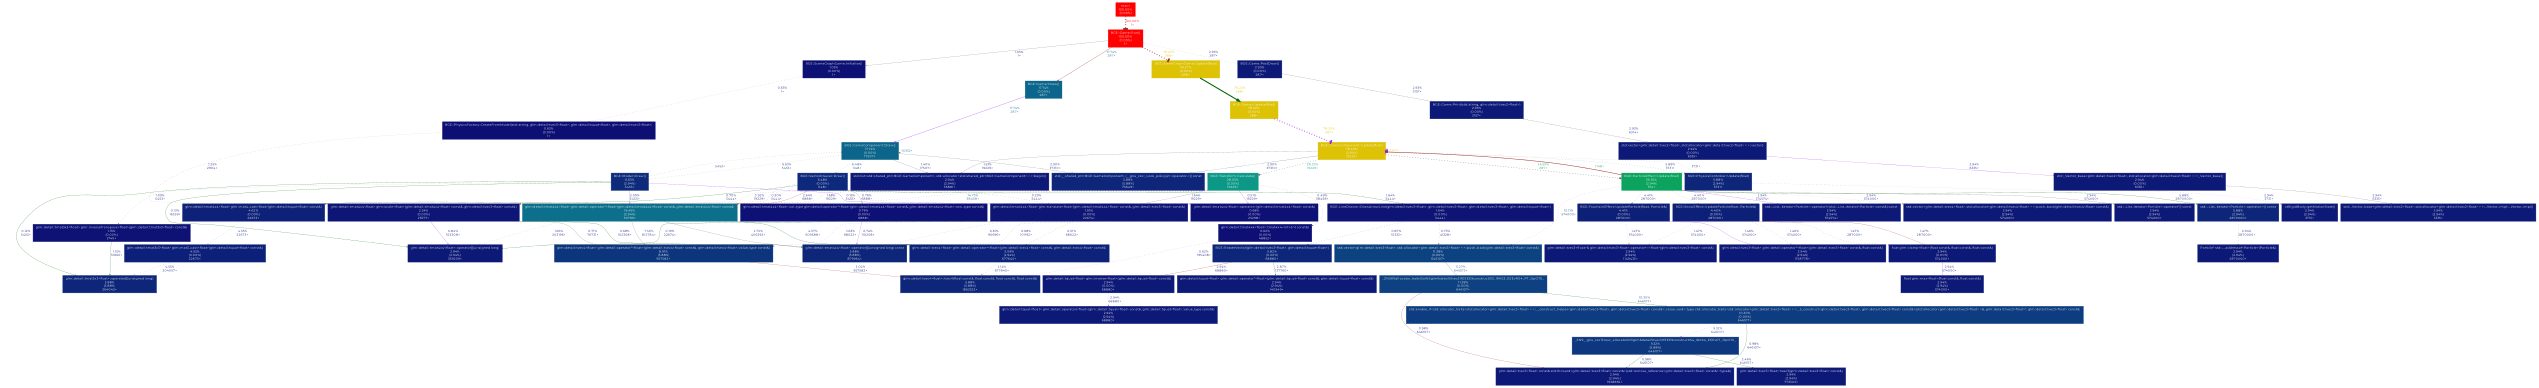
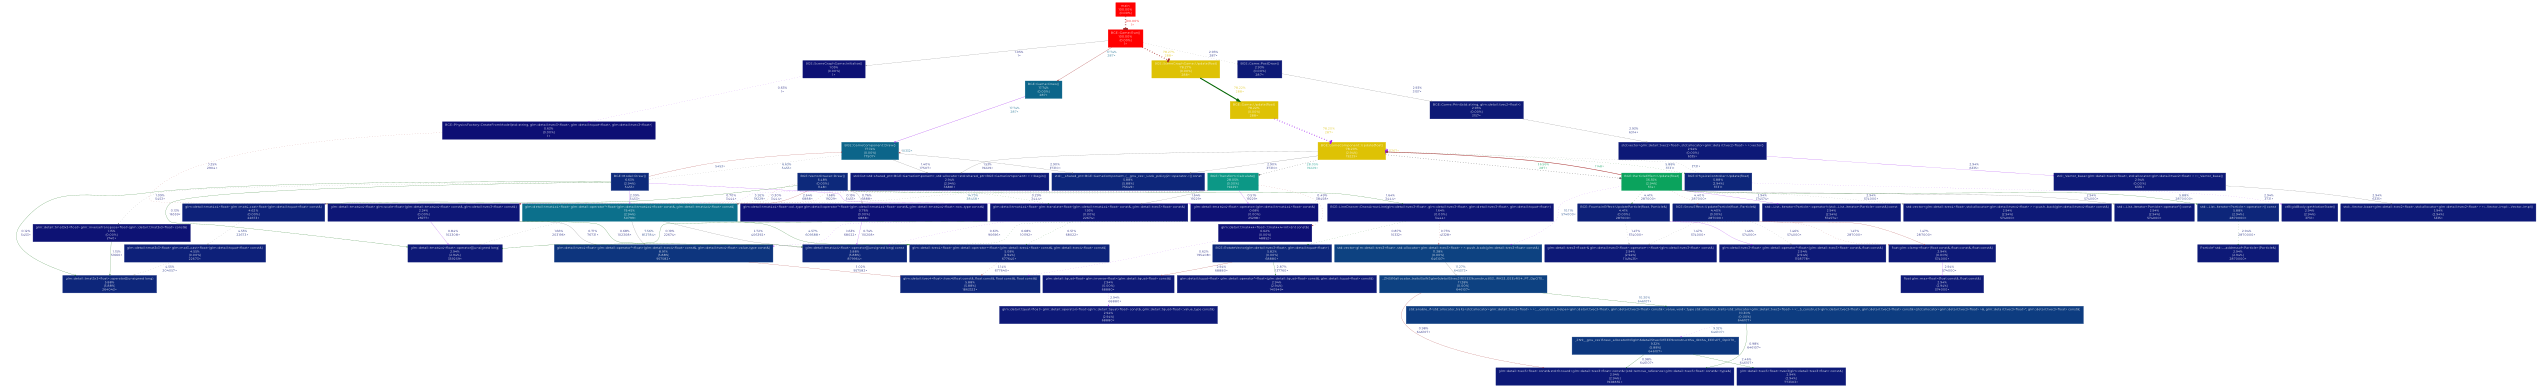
  digraph {
    fontname=Montserrat
    nodesep=0.125
    ranksep=0.25
    node [color="#0d1977" fontcolor="#ffffff" fontname=Montserrat fontsize=10.00 shape=box style=filled]
    edge [arrowhead=diamond arrowsize=0.35 color=gray40 fontcolor="#0d1977" fontname=Montserrat fontsize=10.00 labeldistance=0.50 penwidth=0.50 style=solid]
    n1 [color="#ff0000" height=0 label="main\n100.00%\n(0.00%)" width=0]
    n2 [color="#ff0000" height=0 label="BGE::Game::Run()\n100.00%\n(0.00%)\n1×" width=0]
    n3 [color="#0c658a" height=0 label="BGE::Game::Draw()\n17.74%\n(0.00%)\n287×" width=0]
    n4 [color="#dec205" height=0 label="BGE::SceneGraphGame::Update(float)\n78.27%\n(0.00%)\n288×" width=0]
    n5 [color="#0d1976" height=0 label="BGE::Game::PostDraw()\n2.93%\n(0.00%)\n287×" width=0]
    n6 [color="#0d1174" height=0 label="BGE::SceneGraphGame::Initialise()\n1.05%\n(0.00%)\n1×" width=0]
    n7 [color="#0c658a" height=0 label="BGE::GameComponent::Draw()\n17.74%\n(0.00%)\n17507×" width=0]
    n8 [color="#dec205" height=0 label="BGE::Game::Update(float)\n78.22%\n(0.00%)\n288×" width=0]
    n9 [color="#0d1976" height=0 label="BGE::Game::Print(std::string, glm::detail::tvec2<float>)\n2.93%\n(0.00%)\n3157×" width=0]
    n10 [color="#0d0f74" height=0 label="BGE::PhysicsFactory::CreateFromModel(std::string, glm::detail::tvec3<float>, glm::detail::tquat<float>, glm::detail::tvec3<float>)\n0.63%\n(0.00%)\n1×" width=0]
    n11 [height=0 label="std::list<std::shared_ptr<BGE::GameComponent>, std::allocator<std::shared_ptr<BGE::GameComponent> > >::begin()\n2.94%\n(2.94%)\n36881×" width=0]
    n12 [color="#0d267a" height=0 label="std::__shared_ptr<BGE::GameComponent, (__gnu_cxx::_Lock_policy)2>::operator->() const\n5.88%\n(5.88%)\n75649×" width=0]
    n13 [color="#0d2a7b" height=0 label="BGE::Model::Draw()\n6.63%\n(2.94%)\n5453×" width=0]
    n14 [color="#0d297b" height=0 label="BGE::VectorDrawer::Draw()\n6.48%\n(0.00%)\n1148×" width=0]
    n15 [color="#dec205" height=0 label="BGE::GameComponent::Update(float)\n78.20%\n(2.94%)\n19229×" width=0]
    n16 [height=0 label="std::vector<glm::detail::tvec2<float>, std::allocator<glm::detail::tvec2<float> > >::vector()\n2.94%\n(0.00%)\n6335×" width=0]
    n17 [color="#0d1676" height=0 label="glm::detail::tmat4x4<float> glm::scale<float>(glm::detail::tmat4x4<float> const&, glm::detail::tvec3<float> const&)\n2.24%\n(0.00%)\n25577×" width=0]
    n18 [color="#0ba35d" height=0 label="BGE::ParticleEffect::Update(float)\n36.55%\n(2.94%)\n574×" width=0]
    n19 [color="#0c9886" height=0 label="BGE::Transform::Calculate()\n28.05%\n(0.00%)\n19229×" width=0]
    n20 [color="#0d267a" height=0 label="BGE::PhysicsController::Update(float)\n5.88%\n(2.94%)\n3731×" width=0]
    n21 [color="#0d2078" height=0 label="BGE::SnowEffect::UpdateParticle(float, Particle&)\n4.40%\n(0.00%)\n287000×" width=0]
    n22 [height=0 label="std::_List_iterator<Particle>::operator!=(std::_List_iterator<Particle> const&) const\n2.94%\n(2.94%)\n574574×" width=0]
    n23 [height=0 label="std::vector<glm::detail::tvec4<float>, std::allocator<glm::detail::tvec4<float> > >::push_back(glm::detail::tvec4<float> const&)\n2.94%\n(2.94%)\n574000×" width=0]
    n24 [color="#0d4281" height=0 label="std::vector<glm::detail::tvec3<float>, std::allocator<glm::detail::tvec3<float> > >::push_back(glm::detail::tvec3<float> const&)\n11.38%\n(0.00%)\n646107×" width=0]
    n25 [height=0 label="std::_List_iterator<Particle>::operator*() const\n2.94%\n(2.94%)\n574000×" width=0]
    n26 [color="#0d267a" height=0 label="std::_List_iterator<Particle>::operator->() const\n5.88%\n(2.94%)\n2870000×" width=0]
    n27 [color="#0d2078" height=0 label="BGE::FountainEffect::UpdateParticle(float, Particle&)\n4.41%\n(0.00%)\n287000×" width=0]
    n28 [color="#0c708c" height=0 label="glm::detail::tmat4x4<float> glm::detail::operator*<float>(glm::detail::tmat4x4<float> const&, glm::detail::tmat4x4<float> const&)\n19.45%\n(2.94%)\n50799×" width=0]
    n29 [color="#0d1074" height=0 label="glm::detail::tmat4x4<float>::operator=(glm::detail::tmat4x4<float> const&)\n0.68%\n(0.00%)\n25298×" width=0]
    n30 [color="#0d1575" height=0 label="glm::detail::tmat4x4<float> glm::translate<float>(glm::detail::tmat4x4<float> const&, glm::detail::tvec3<float> const&)\n1.93%\n(0.00%)\n22674×" width=0]
    n31 [color="#0d2179" height=0 label="glm::detail::tmat4x4<float> glm::mat4_cast<float>(glm::detail::tquat<float> const&)\n4.62%\n(0.00%)\n22673×" width=0]
    n32 [color="#0d0f74" height=0 label="glm::detail::tmat4x4<float>::tmat4x4<int>(int const&)\n0.62%\n(0.00%)\n48852×" width=0]
    n33 [height=0 label="btRigidBody::getMotionState()\n2.94%\n(2.94%)\n3731×" width=0]
    n34 [height=0 label="float glm::clamp<float>(float const&, float const&, float const&)\n2.94%\n(0.00%)\n574000×" width=0]
    n35 [height=0 label="glm::detail::tvec3<float> glm::detail::operator*<float>(glm::detail::tvec3<float> const&, float const&)\n2.94%\n(2.94%)\n1158778×" width=0]
    n36 [height=0 label="glm::detail::tvec3<float>& glm::detail::tvec3<float>::operator+=<float>(glm::detail::tvec3<float> const&)\n2.94%\n(2.94%)\n1149435×" width=0]
    n37 [color="#0d4181" height=0 label="_ZNSt16allocator_traitsISaIN3glm6detail5tvec3IfEEEE9constructIS3_IRKS3_EEEvRS4_PT_DpOT0_\n11.28%\n(0.00%)\n646107×" width=0]
    n38 [height=0 label="Particle* std::__addressof<Particle>(Particle&)\n2.94%\n(2.94%)\n2870000×" width=0]
    n39 [height=0 label="glm::detail::tmat4x4<float>::operator[](unsigned long)\n2.94%\n(2.94%)\n359259×" width=0]
    n40 [color="#0d357e" height=0 label="glm::detail::tvec4<float> glm::detail::operator*<float>(glm::detail::tvec4<float> const&, glm::detail::tvec4<float>::value_type const&)\n8.91%\n(5.88%)\n957582×" width=0]
    n41 [color="#0d267a" height=0 label="glm::detail::tmat4x4<float>::operator[](unsigned long) const\n5.88%\n(5.88%)\n879964×" width=0]
    n42 [color="#0d2379" height=0 label="glm::detail::tvec4<float> glm::detail::operator+<float>(glm::detail::tvec4<float> const&, glm::detail::tvec4<float> const&)\n5.08%\n(2.94%)\n677640×" width=0]
    n43 [color="#0d2079" height=0 label="glm::detail::tmat3x3<float> glm::mat3_cast<float>(glm::detail::tquat<float> const&)\n4.55%\n(0.00%)\n22673×" width=0]
    n44 [color="#0d267a" height=0 label="glm::detail::tvec4<float>::tvec4(float const&, float const&, float const&, float const&)\n5.88%\n(5.88%)\n1863323×" width=0]
    n45 [height=0 label="float glm::max<float>(float const&, float const&)\n2.94%\n(2.94%)\n574000×" width=0]
    n46 [height=0 label="glm::detail::tvec3<float> const& std::forward<glm::detail::tvec3<float> const&>(std::remove_reference<glm::detail::tvec3<float> const&>::type&)\n2.94%\n(2.94%)\n1938855×" width=0]
    n47 [color="#0d3c80" height=0 label="std::enable_if<std::allocator_traits<std::allocator<glm::detail::tvec3<float> > >::__construct_helper<glm::detail::tvec3<float>, glm::detail::tvec3<float> const&>::value, void>::type std::allocator_traits<std::allocator<glm::detail::tvec3<float> > >::_S_construct<glm::detail::tvec3<float>, glm::detail::tvec3<float> const&>(std::allocator<glm::detail::tvec3<float> >&, glm::detail::tvec3<float>*, glm::detail::tvec3<float> const&)\n10.30%\n(0.00%)\n646107×" width=0]
    n48 [height=0 label="glm::detail::tvec3<float>::tvec3(glm::detail::tvec3<float> const&)\n2.94%\n(2.94%)\n773303×" width=0]
    n49 [color="#0d267a" height=0 label="BGE::RotateVector(glm::detail::tvec3<float>, glm::detail::tquat<float>)\n5.82%\n(0.00%)\n68880×" width=0]
    n50 [height=0 label="glm::detail::tquat<float> glm::detail::operator*<float>(glm::detail::tquat<float> const&, glm::detail::tquat<float> const&)\n2.94%\n(2.94%)\n140949×" width=0]
    n51 [height=0 label="glm::detail::tquat<float> glm::inverse<float>(glm::detail::tquat<float> const&)\n2.94%\n(0.00%)\n68880×" width=0]
    n52 [color="#0d267a" height=0 label="glm::detail::tmat3x3<float>::operator[](unsigned long)\n5.88%\n(5.88%)\n264043×" width=0]
    n53 [color="#0d1274" height=0 label="glm::detail::tmat3x3<float> glm::inverseTranspose<float>(glm::detail::tmat3x3<float> const&)\n1.15%\n(0.00%)\n5740×" width=0]
    n54 [color="#0d1475" height=0 label="BGE::LineDrawer::DrawArrowLine(glm::detail::tvec3<float>, glm::detail::tvec3<float>, glm::detail::tvec3<float>, glm::detail::tquat<float>)\n1.64%\n(0.00%)\n3444×" width=0]
    n55 [color="#0d1074" height=0 label="glm::detail::tmat4x4<float>::col_type glm::detail::operator*<float>(glm::detail::tmat4x4<float> const&, glm::detail::tmat4x4<float>::row_type const&)\n0.76%\n(0.00%)\n6888×" width=0]
    n56 [color="#0d377f" height=0 label="_ZN9__gnu_cxx13new_allocatorIN3glm6detail5tvec3IfEEE9constructIS4_IRKS4_EEEvPT_DpOT0_\n9.32%\n(5.88%)\n646107×" width=0]
    n57 [height=0 label="glm::detail::tquat<float> glm::detail::operator/<float>(glm::detail::tquat<float> const&, glm::detail::tquat<float>::value_type const&)\n2.94%\n(2.94%)\n68880×" width=0]
    n58 [height=0 label="std::_Vector_base<glm::detail::tvec2<float>, std::allocator<glm::detail::tvec2<float> > >::_Vector_impl::_Vector_impl()\n2.94%\n(2.94%)\n6335×" width=0]
    n59 [height=0 label="std::_Vector_base<glm::detail::tvec2<float>, std::allocator<glm::detail::tvec2<float> > >::_Vector_base()\n2.94%\n(0.00%)\n6335×" width=0]
    n1 -> n2 [arrowhead=tee arrowsize=1.00 color=brown fontcolor="#ff0000" label="100.00%\n1×" labeldistance=4.00 penwidth=4.00 style=dotted]
    n2 -> n3 [arrowhead=normal arrowsize=0.42 color=brown fontcolor="#0c658a" label="17.74%\n287×" labeldistance=0.71 penwidth=0.71]
    n2 -> n4 [arrowhead=tee arrowsize=0.88 color=brown fontcolor="#dec205" label="78.27%\n288×" labeldistance=3.13 penwidth=3.13 style=dotted]
    n2 -> n5 [arrowhead=tee fontcolor="#0d1976" label="2.93%\n287×" style=dotted]
    n2 -> n6 [arrowhead=normal fontcolor="#0d1174" label="1.05%\n1×"]
    n3 -> n7 [arrowsize=0.42 color=purple fontcolor="#0c658a" label="17.74%\n287×" labeldistance=0.71 penwidth=0.71]
    n4 -> n8 [arrowhead=normal arrowsize=0.88 color=darkgreen fontcolor="#dec205" label="78.22%\n288×" labeldistance=3.13 penwidth=3.13]
    n5 -> n9 [arrowhead=tee fontcolor="#0d1976" label="2.93%\n3157×"]
    n6 -> n10 [color=purple fontcolor="#0d0f74" label="0.63%\n1×" style=dotted]
    n7 -> n7 [arrowhead=normal arrowsize=0.42 color=brown fontcolor="#0c658a" label="10332×" labeldistance=0.71 penwidth=0.71 style=dotted]
    n7 -> n11 [fontcolor="#0d1375" label="1.40%\n17507×"]
    n7 -> n12 [arrowhead=tee fontcolor="#0d1976" label="2.90%\n37310×"]
    n7 -> n13 [arrowhead=tee fontcolor="#0d2a7b" label="6.63%\n5453×" style=dotted]
-   n7 -> n14 [arrowhead=tee color=brown fontcolor="#0d297b" label="6.48%\n1148×" style=dotted]
    n8 -> n15 [arrowhead=tee arrowsize=0.88 color=purple fontcolor="#dec205" label="78.20%\n287×" labeldistance=3.13 penwidth=3.13 style=dotted]
    n9 -> n16 [fontcolor="#0d1976" label="2.93%\n6314×"]
    n10 -> n17 [arrowhead=normal color=brown fontcolor="#0d0e73" label="0.25%\n2904×" style=dotted]
-   n13 -> n7 [arrowhead=tee color=brown fontcolor="#0d2a7b" label="5453×" style=dotted]
+   n13 -> n7 [arrowhead=tee color=brown fontcolor="#0d2a7b" label="5453×"]
    n13 -> n28 [color=purple fontcolor="#0d1575" label="2.09%\n5453×"]
    n13 -> n29 [color=purple fontcolor="#0d0d73" label="0.15%\n5453×"]
    n13 -> n39 [arrowhead=normal color=darkgreen fontcolor="#0d0d73" label="0.13%\n16359×"]
    n13 -> n52 [color=darkgreen fontcolor="#0d0d73" label="0.12%\n5453×"]
    n13 -> n53 [arrowhead=normal fontcolor="#0d1174" label="1.09%\n5453×" style=dotted]
    n14 -> n17 [color=brown fontcolor="#0d0e73" label="0.30%\n3444×" style=dotted]
    n14 -> n28 [arrowhead=tee color=brown fontcolor="#0d1876" label="2.64%\n6888×"]
    n14 -> n30 [arrowhead=tee color=darkgreen fontcolor="#0d0e73" label="0.29%\n3444×" style=dotted]
    n14 -> n31 [arrowhead=normal color=darkgreen fontcolor="#0d1074" label="0.70%\n3444×"]
    n14 -> n54 [arrowhead=tee color=darkgreen fontcolor="#0d1475" label="1.64%\n3444×"]
    n14 -> n55 [arrowhead=normal fontcolor="#0d1074" label="0.76%\n6888×"]
    n15 -> n11 [arrowhead=tee fontcolor="#0d1375" label="1.53%\n19229×"]
    n15 -> n12 [fontcolor="#0d1976" label="2.90%\n37310×"]
    n15 -> n15 [arrowsize=0.88 color=purple fontcolor="#dec205" label="11767×" labeldistance=3.13 penwidth=3.13 style=dotted]
    n15 -> n18 [arrowsize=0.60 fontcolor="#0ba35d" label="36.56%\n287×" labeldistance=1.46 penwidth=1.46 style=dotted]
    n15 -> n19 [arrowsize=0.53 fontcolor="#0c9886" label="28.05%\n19229×" labeldistance=1.12 penwidth=1.12 style=dotted]
    n15 -> n20 [arrowhead=tee color=darkgreen fontcolor="#0d267a" label="5.88%\n3731×" style=dotted]
    n16 -> n59 [arrowhead=tee color=purple label="2.94%\n6335×"]
    n17 -> n39 [color=purple fontcolor="#0d1074" label="0.84%\n102308×"]
    n17 -> n40 [arrowhead=tee fontcolor="#0d1074" label="0.71%\n76731×"]
    n17 -> n41 [color=darkgreen fontcolor="#0d1074" label="0.68%\n102308×"]
    n18 -> n15 [arrowhead=normal arrowsize=0.60 color=brown fontcolor="#0ba35d" label="1148×" labeldistance=1.46 penwidth=1.46]
    n18 -> n21 [arrowhead=tee color=brown fontcolor="#0d2078" label="4.40%\n287000×" style=dotted]
    n18 -> n22 [color=purple label="2.94%\n574574×"]
    n18 -> n23 [arrowhead=normal label="2.94%\n574000×" style=dotted]
    n18 -> n24 [color=purple fontcolor="#0d3b80" label="10.11%\n574000×" style=dotted]
    n18 -> n25 [label="2.94%\n574000×"]
    n18 -> n26 [color=darkgreen fontcolor="#0d267a" label="5.88%\n2870000×"]
    n18 -> n27 [color=darkgreen fontcolor="#0d2078" label="4.41%\n287000×" style=dotted]
    n19 -> n17 [color=brown fontcolor="#0d1475" label="1.68%\n19229×" style=dotted]
    n19 -> n28 [arrowhead=normal arrowsize=0.38 fontcolor="#0c5486" label="14.73%\n38458×" labeldistance=0.59 penwidth=0.59 style=dotted]
    n19 -> n29 [arrowhead=normal color=purple fontcolor="#0d0f73" label="0.51%\n19229×"]
    n19 -> n30 [arrowhead=tee fontcolor="#0d1475" label="1.64%\n19229×"]
    n19 -> n31 [arrowhead=tee color=purple fontcolor="#0d1d78" label="3.92%\n19229×" style=dotted]
    n19 -> n32 [color=brown fontcolor="#0d0f73" label="0.49%\n38458×" style=dotted]
    n20 -> n15 [fontcolor="#0d267a" label="3731×" style=dotted]
    n20 -> n33 [color=purple label="2.94%\n3731×" style=dotted]
    n21 -> n34 [arrowhead=tee color=brown fontcolor="#0d1375" label="1.47%\n287000×"]
    n21 -> n35 [arrowhead=normal fontcolor="#0d1375" label="1.46%\n574000×" style=dotted]
    n21 -> n36 [fontcolor="#0d1375" label="1.47%\n574000×" style=dotted]
    n24 -> n37 [arrowhead=tee fontcolor="#0d4181" label="11.27%\n645573×"]
    n26 -> n38 [arrowhead=tee color=darkgreen label="2.94%\n2870000×" style=dotted]
    n27 -> n34 [arrowhead=tee color=brown fontcolor="#0d1375" label="1.47%\n287000×" style=dotted]
    n27 -> n35 [color=purple fontcolor="#0d1375" label="1.46%\n574000×"]
    n27 -> n36 [arrowhead=normal fontcolor="#0d1375" label="1.47%\n574000×" style=dotted]
    n28 -> n39 [arrowhead=tee fontcolor="#0d1475" label="1.66%\n203196×" style=dotted]
    n28 -> n40 [arrowhead=normal fontcolor="#0d2e7c" label="7.56%\n812784×"]
    n28 -> n41 [arrowhead=normal fontcolor="#0d1876" label="2.72%\n406392×"]
    n28 -> n42 [color=darkgreen fontcolor="#0d2079" label="4.57%\n609588×"]
    n29 -> n41 [color=darkgreen fontcolor="#0d1074" label="0.68%\n101192×" style=dotted]
    n30 -> n39 [arrowhead=tee color=darkgreen fontcolor="#0d0e73" label="0.19%\n22674×"]
    n30 -> n40 [color=purple fontcolor="#0d0f74" label="0.63%\n68022×" style=dotted]
    n30 -> n41 [arrowhead=tee color=purple fontcolor="#0d0f74" label="0.61%\n90696×" style=dotted]
    n30 -> n42 [arrowhead=tee color=darkgreen fontcolor="#0d0f73" label="0.51%\n68022×" style=dotted]
    n31 -> n43 [fontcolor="#0d2079" label="4.55%\n22673×" style=dotted]
    n32 -> n44 [color=purple fontcolor="#0d0f74" label="0.62%\n195408×" style=dotted]
    n34 -> n45 [arrowhead=tee color=purple label="2.94%\n574000×"]
    n37 -> n46 [arrowhead=normal color=brown fontcolor="#0d1174" label="0.98%\n646107×"]
    n37 -> n47 [color=darkgreen fontcolor="#0d3c80" label="10.30%\n646107×"]
    n40 -> n44 [arrowhead=tee color=brown fontcolor="#0d1a77" label="3.02%\n957582×"]
    n42 -> n44 [color=brown fontcolor="#0d1675" label="2.14%\n677640×" style=dotted]
    n43 -> n52 [fontcolor="#0d2079" label="4.55%\n204057×" style=dotted]
    n47 -> n46 [arrowhead=tee color=darkgreen fontcolor="#0d1174" label="0.98%\n646107×"]
    n47 -> n56 [arrowhead=normal color=purple fontcolor="#0d377f" label="9.32%\n646107×" style=dotted]
    n49 -> n50 [arrowhead=normal color=darkgreen fontcolor="#0d1976" label="2.87%\n137760×"]
    n49 -> n51 [arrowhead=tee color=brown label="2.94%\n68880×"]
    n51 -> n57 [color=purple label="2.94%\n68880×" style=dotted]
    n53 -> n52 [color=darkgreen fontcolor="#0d1274" label="1.15%\n51660×"]
    n54 -> n24 [arrowhead=normal color=brown fontcolor="#0d1074" label="0.73%\n41328×" style=dotted]
    n54 -> n49 [color=darkgreen fontcolor="#0d1074" label="0.87%\n10332×" style=dotted]
    n55 -> n41 [color=purple fontcolor="#0d1074" label="0.74%\n110208×"]
    n56 -> n46 [arrowhead=tee color=darkgreen fontcolor="#0d1174" label="0.98%\n646107×"]
    n56 -> n48 [color=darkgreen fontcolor="#0d1776" label="2.46%\n646107×"]
    n59 -> n58 [label="2.94%\n6335×"]
  }
